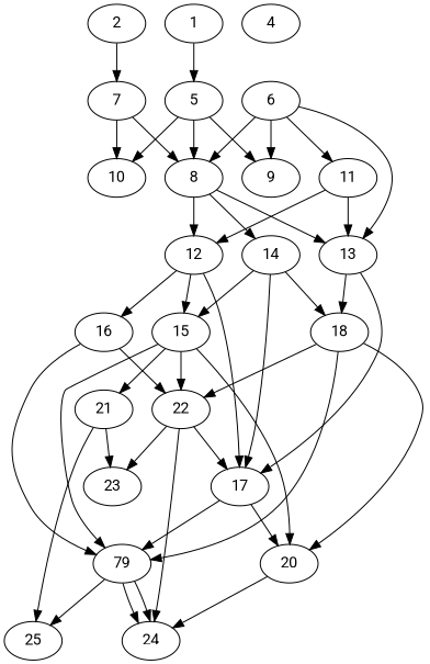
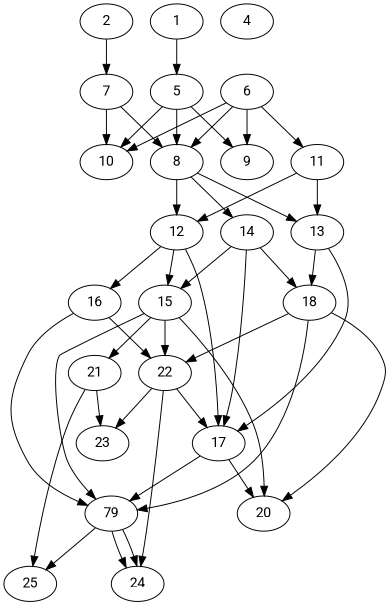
  digraph {
    fontname=Roboto
    node [alpha=0.02 fontname=Roboto]
    edge [fontname=Roboto]
    1 [alpha=0.06]
    5 [alpha=0.17]
    8
    9 [alpha=0.01]
    10 [alpha=0.04]
    12 [alpha=0.11]
    13 [alpha=0.07]
    14
    2 [alpha=0.13]
    7 [alpha=0.07]
    6 [alpha=0.06]
    11 [alpha=0.17]
    4
    15 [alpha=0.04]
    16 [alpha=0.05]
    17 [alpha=0.11]
    18 [alpha=0.09]
    n18 [alpha=0.18 label=79]
    20 [alpha=0.16]
    21 [alpha=0.14]
    22 [alpha=0.07]
    24 [alpha=0.19]
    25 [alpha=0.09]
    23 [alpha=0.14]
    1 -> 5
    5 -> 8
    5 -> 9
    5 -> 10
    8 -> 12
    8 -> 13
    8 -> 14
    12 -> 15
    12 -> 16
    12 -> 17
    13 -> 17
    13 -> 18
    14 -> 15
    14 -> 17
    14 -> 18
    2 -> 7
    7 -> 8
    7 -> 10
    6 -> 8
    6 -> 9
-   6 -> 13
+   6 -> 10
    6 -> 11
    11 -> 12
    11 -> 13
    15 -> n18
    15 -> 20
    15 -> 21
    15 -> 22
    16 -> n18
    16 -> 22
    17 -> n18
    17 -> 20
    18 -> n18
    18 -> 20
    18 -> 22
    n18 -> 24
    n18 -> 24
    n18 -> 25
-   20 -> 24
    21 -> 25
    21 -> 23
    22 -> 17
    22 -> 24
    22 -> 23
  }
